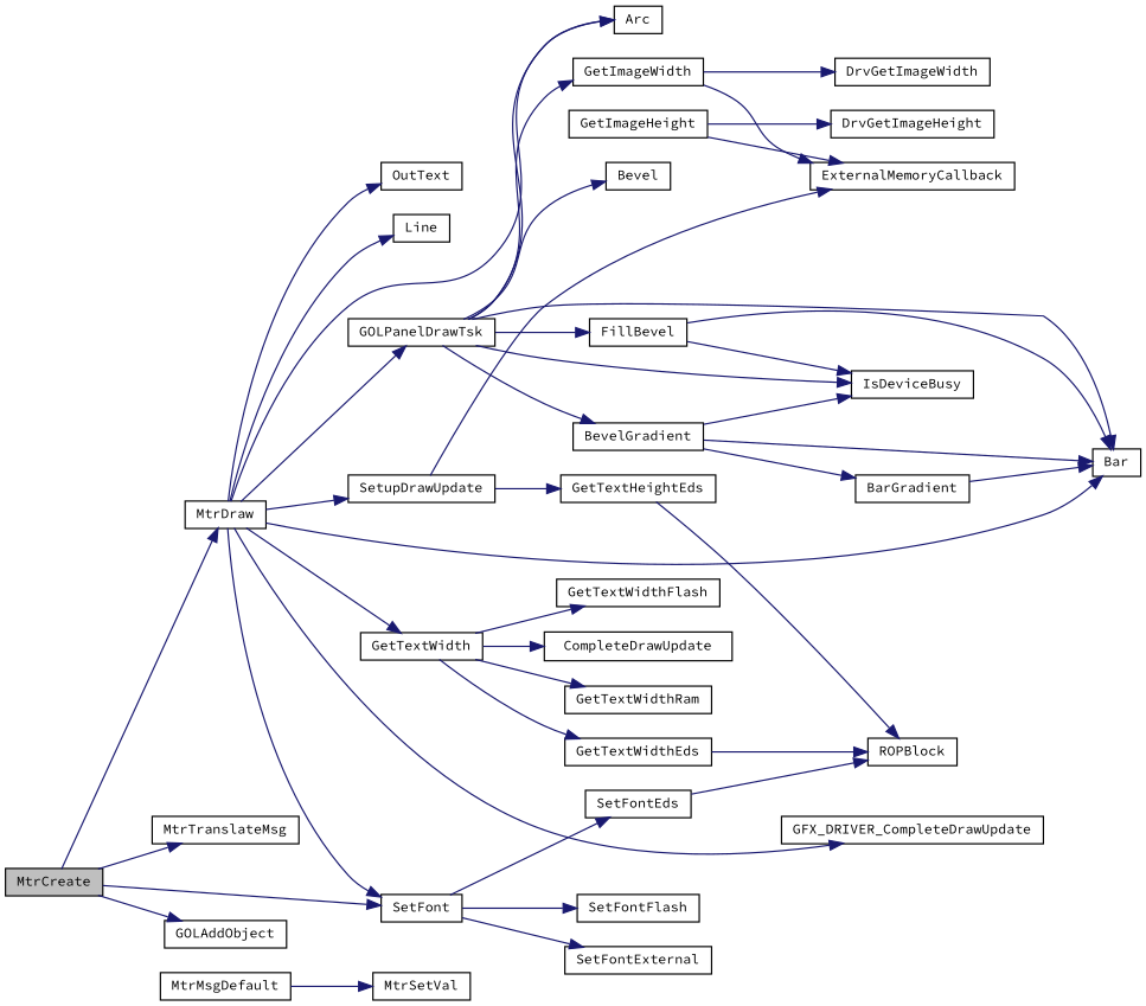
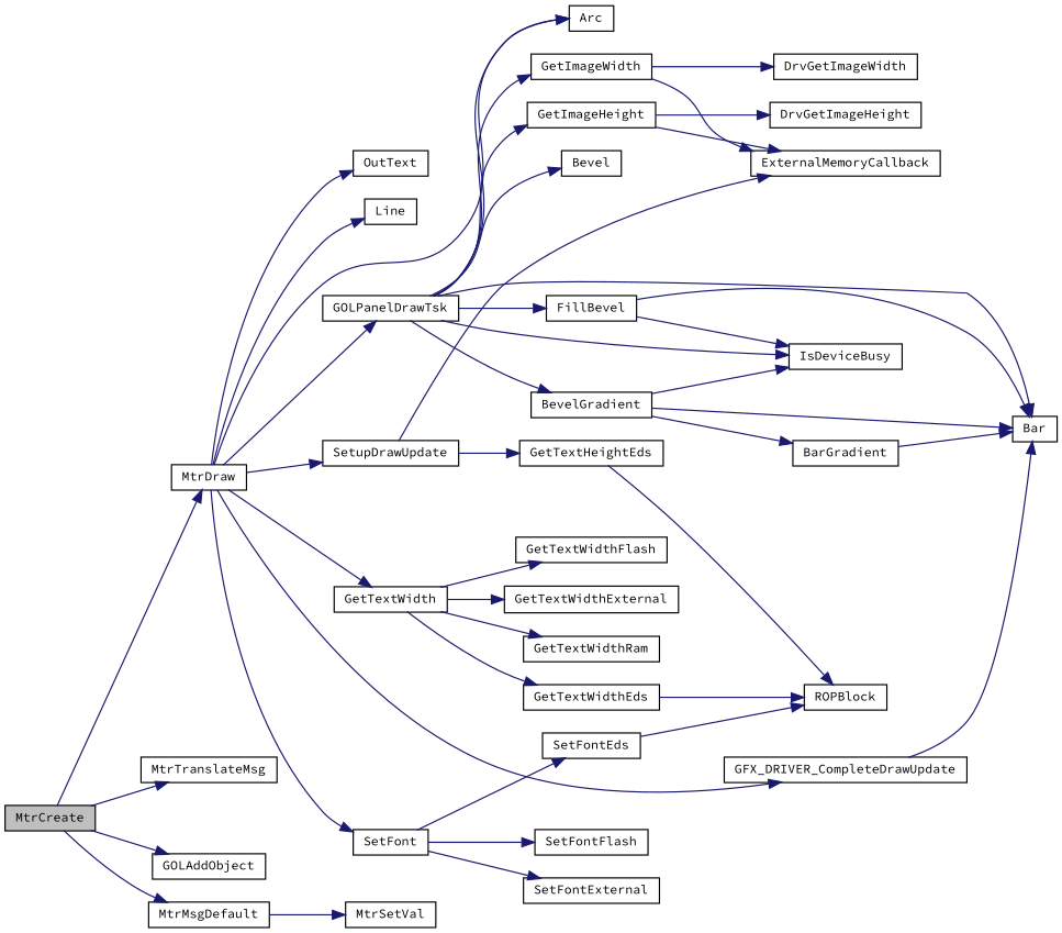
  digraph {
    fontname="Source Code Pro"
    rankdir=LR
    node [color=black fillcolor=white fontname="Source Code Pro" fontsize=10 shape=record style=filled]
    edge [color=midnightblue fontname="Source Code Pro" fontsize=10 labelfontname=Helvetica labelfontsize=10 style=solid]
    n1 [fillcolor=grey75 fontcolor=black height=0.2 label=MtrCreate width=0.4]
    n2 [height=0.2 label=MtrDraw width=0.4]
    n3 [height=0.2 label=MtrTranslateMsg width=0.4]
    n4 [height=0.2 label=MtrMsgDefault width=0.4]
    n5 [height=0.2 label=GOLAddObject width=0.4]
    n6 [height=0.2 label=GOLPanelDrawTsk width=0.4]
    n7 [height=0.2 label=Arc width=0.4]
    n8 [height=0.2 label=Bar width=0.4]
    n9 [height=0.2 label=GFX_DRIVER_CompleteDrawUpdate width=0.4]
    n10 [height=0.2 label=SetFont width=0.4]
    n11 [height=0.2 label=GetTextWidth width=0.4]
    n12 [height=0.2 label=SetupDrawUpdate width=0.4]
    n13 [height=0.2 label=OutText width=0.4]
    n14 [height=0.2 label=Line width=0.4]
    n15 [height=0.2 label=MtrSetVal width=0.4]
    n16 [height=0.2 label=IsDeviceBusy width=0.4]
    n17 [height=0.2 label=GetImageWidth width=0.4]
    n18 [height=0.2 label=GetImageHeight width=0.4]
    n19 [height=0.2 label=BevelGradient width=0.4]
    n20 [height=0.2 label=FillBevel width=0.4]
    n21 [height=0.2 label=Bevel width=0.4]
    n22 [height=0.2 label=SetFontFlash width=0.4]
    n23 [height=0.2 label=SetFontExternal width=0.4]
    n24 [height=0.2 label=SetFontEds width=0.4]
    n25 [height=0.2 label=GetTextWidthRam width=0.4]
    n26 [height=0.2 label=GetTextWidthFlash width=0.4]
-   n27 [height=0.2 label=CompleteDrawUpdate width=0.4]
+   n27 [height=0.2 label=GetTextWidthExternal width=0.4]
    n28 [height=0.2 label=GetTextWidthEds width=0.4]
    n29 [height=0.2 label=ExternalMemoryCallback width=0.4]
    n30 [height=0.2 label=GetTextHeightEds width=0.4]
    n31 [height=0.2 label=DrvGetImageWidth width=0.4]
    n32 [height=0.2 label=DrvGetImageHeight width=0.4]
    n33 [height=0.2 label=BarGradient width=0.4]
    n34 [height=0.2 label=ROPBlock width=0.4]
    n1 -> n2
    n1 -> n3
-   n1 -> n10
+   n1 -> n4
    n1 -> n5
    n2 -> n6
    n2 -> n7
-   n2 -> n8
+   n9 -> n8
    n2 -> n9
    n2 -> n10
    n2 -> n11
    n2 -> n12
    n2 -> n13
    n2 -> n14
    n4 -> n15
    n6 -> n7
    n6 -> n8
    n6 -> n16
    n6 -> n17
+   n6 -> n18
    n6 -> n19
    n6 -> n20
    n6 -> n21
    n10 -> n22
    n10 -> n23
    n10 -> n24
    n11 -> n25
    n11 -> n26
    n11 -> n27
    n11 -> n28
    n12 -> n29
    n12 -> n30
    n17 -> n29
    n17 -> n31
    n18 -> n29
    n18 -> n32
    n19 -> n8
    n19 -> n16
    n19 -> n33
    n20 -> n8
    n20 -> n16
    n24 -> n34
    n28 -> n34
    n30 -> n34
    n33 -> n8
  }
